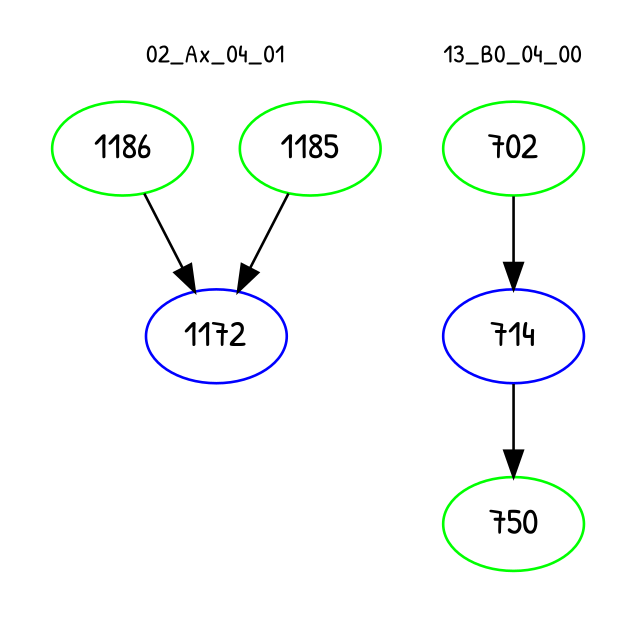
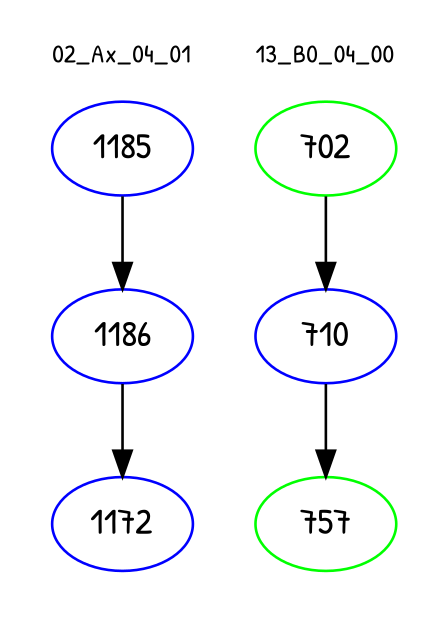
  digraph {
    fontname="Patrick Hand"
    node [color=green fontname="Patrick Hand"]
    edge [color=black fontname="Patrick Hand"]
-   n1 [label=1185]
-   n2 [label=1186]
+   n1 [color=blue label=1185]
+   n2 [color=blue label=1186]
    n3 [color=blue label=1172]
    n4 [label=702]
-   n5 [color=blue label=714]
-   n6 [label=750]
+   n5 [color=blue label=710]
+   n6 [label=757]
    subgraph cluster_1 {
      color=white
      fontsize=10
      label="02_Ax_04_01"
      n1
      n2
      n3
    }
    subgraph cluster_2 {
      color=white
      fontsize=10
      label="13_B0_04_00"
      n4
      n5
      n6
    }
-   n1 -> n3
+   n1 -> n2
    n2 -> n3
    n4 -> n5
    n5 -> n6
  }
